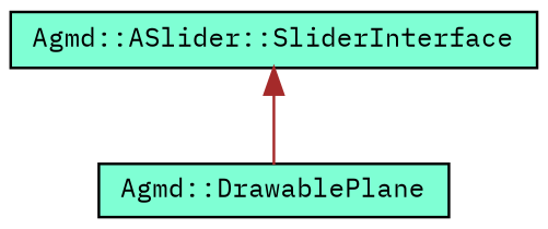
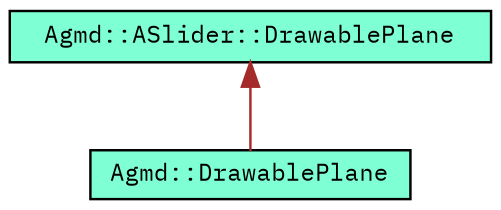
  digraph {
    fontname="IBM Plex Mono"
    node [color=black fillcolor=aquamarine fontname="IBM Plex Mono" fontsize=10 shape=record style=filled]
-   n1 [fontcolor=black height=0.2 label="Agmd::ASlider::SliderInterface" width=0.4]
+   n1 [fontcolor=black height=0.2 label="Agmd::ASlider::DrawablePlane" width=0.4]
    n2 [height=0.2 label="Agmd::DrawablePlane" width=0.4]
    n1 -> n2 [color=brown dir=back fontname="IBM Plex Mono" fontsize=10 labelfontname=Helvetica labelfontsize=10 style=solid]
  }
